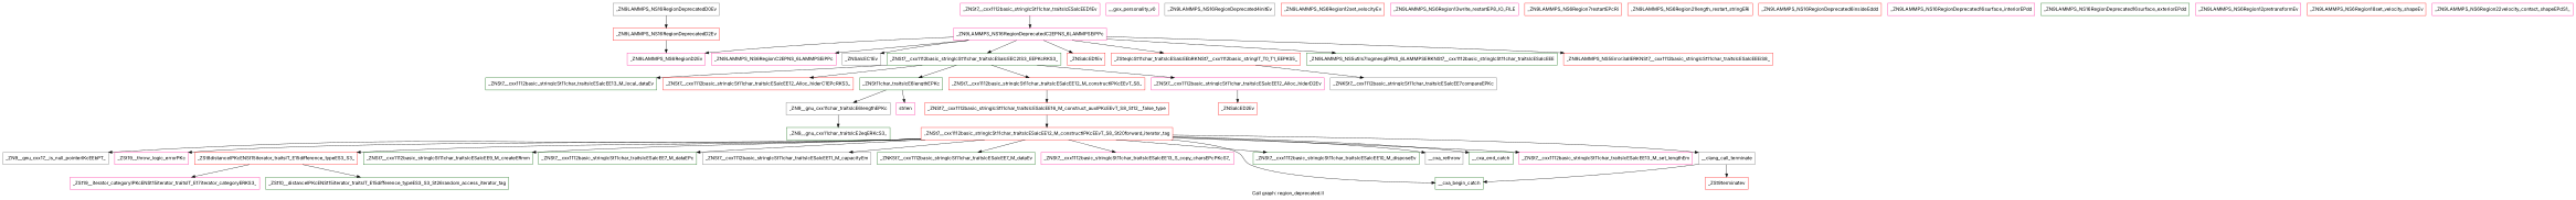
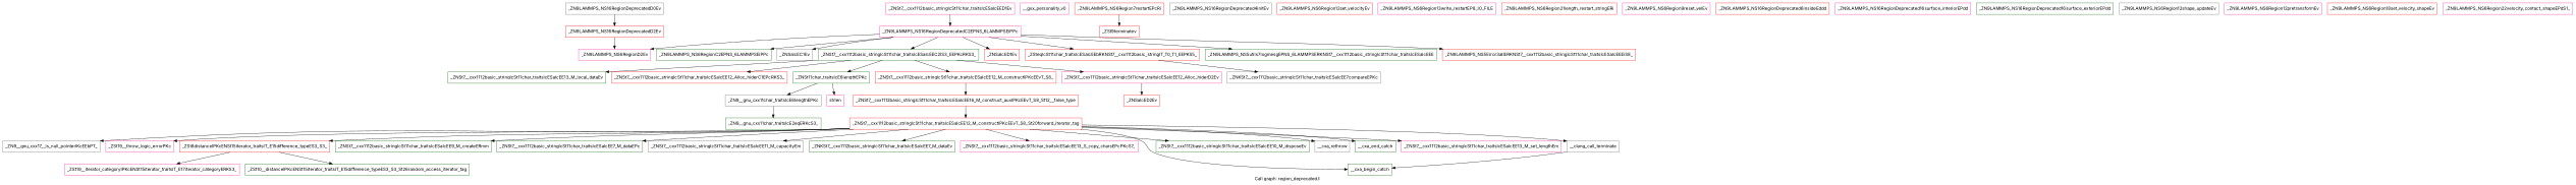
  digraph {
    fontname=Inter
    label="Call graph: region_deprecated.ll"
    node [color=red fontname=Inter shape=record]
    edge [fontname=Inter]
    n1 [color=deeppink label="{_ZN9LAMMPS_NS16RegionDeprecatedC2EPNS_6LAMMPSEiPPc}"]
-   n2 [color=deeppink label="{_ZN9LAMMPS_NS6RegionC2EPNS_6LAMMPSEiPPc}"]
+   n2 [color=darkgreen label="{_ZN9LAMMPS_NS6RegionC2EPNS_6LAMMPSEiPPc}"]
    n3 [color=gray40 label="{_ZNSaIcEC1Ev}"]
    n4 [color=darkgreen label="{_ZNSt7__cxx1112basic_stringIcSt11char_traitsIcESaIcEEC2IS3_EEPKcRKS3_}"]
    n5 [label="{_ZNSaIcED1Ev}"]
    n6 [label="{_ZSteqIcSt11char_traitsIcESaIcEEbRKNSt7__cxx1112basic_stringIT_T0_T1_EEPKS5_}"]
    n7 [color=deeppink label="{_ZN9LAMMPS_NS6RegionD2Ev}"]
    n8 [color=darkgreen label="{_ZN9LAMMPS_NS5utils7logmesgEPNS_6LAMMPSERKNSt7__cxx1112basic_stringIcSt11char_traitsIcESaIcEEE}"]
    n9 [label="{_ZN9LAMMPS_NS5Error3allERKNSt7__cxx1112basic_stringIcSt11char_traitsIcESaIcEEEiS8_}"]
    n10 [color=darkgreen label="{_ZNSt7__cxx1112basic_stringIcSt11char_traitsIcESaIcEE13_M_local_dataEv}"]
    n11 [label="{_ZNSt7__cxx1112basic_stringIcSt11char_traitsIcESaIcEE12_Alloc_hiderC1EPcRKS3_}"]
    n12 [color=darkgreen label="{_ZNSt11char_traitsIcE6lengthEPKc}"]
    n13 [label="{_ZNSt7__cxx1112basic_stringIcSt11char_traitsIcESaIcEE12_M_constructIPKcEEvT_S8_}"]
    n14 [color=deeppink label="{_ZNSt7__cxx1112basic_stringIcSt11char_traitsIcESaIcEE12_Alloc_hiderD2Ev}"]
    n15 [color=gray40 label="{_ZNKSt7__cxx1112basic_stringIcSt11char_traitsIcESaIcEE7compareEPKc}"]
    n16 [color=deeppink label="{_ZNSt7__cxx1112basic_stringIcSt11char_traitsIcESaIcEED1Ev}"]
    n17 [color=gray40 label="{_ZN9__gnu_cxx11char_traitsIcE6lengthEPKc}"]
    n18 [color=deeppink label="{strlen}"]
    n19 [label="{_ZNSt7__cxx1112basic_stringIcSt11char_traitsIcESaIcEE16_M_construct_auxIPKcEEvT_S8_St12__false_type}"]
    n20 [label="{_ZNSaIcED2Ev}"]
    n21 [color=deeppink label="{__gxx_personality_v0}"]
    n22 [color=darkgreen label="{_ZN9__gnu_cxx11char_traitsIcE2eqERKcS3_}"]
    n23 [label="{_ZNSt7__cxx1112basic_stringIcSt11char_traitsIcESaIcEE12_M_constructIPKcEEvT_S8_St20forward_iterator_tag}"]
    n24 [color=gray40 label="{_ZN9__gnu_cxx17__is_null_pointerIKcEEbPT_}"]
    n25 [color=deeppink label="{_ZSt19__throw_logic_errorPKc}"]
    n26 [label="{_ZSt8distanceIPKcENSt15iterator_traitsIT_E15difference_typeES3_S3_}"]
    n27 [color=darkgreen label="{_ZNSt7__cxx1112basic_stringIcSt11char_traitsIcESaIcEE9_M_createERmm}"]
    n28 [color=darkgreen label="{_ZNSt7__cxx1112basic_stringIcSt11char_traitsIcESaIcEE7_M_dataEPc}"]
    n29 [color=gray40 label="{_ZNSt7__cxx1112basic_stringIcSt11char_traitsIcESaIcEE11_M_capacityEm}"]
    n30 [color=darkgreen label="{_ZNKSt7__cxx1112basic_stringIcSt11char_traitsIcESaIcEE7_M_dataEv}"]
    n31 [color=deeppink label="{_ZNSt7__cxx1112basic_stringIcSt11char_traitsIcESaIcEE13_S_copy_charsEPcPKcS7_}"]
    n32 [color=darkgreen label="{__cxa_begin_catch}"]
    n33 [color=darkgreen label="{_ZNSt7__cxx1112basic_stringIcSt11char_traitsIcESaIcEE10_M_disposeEv}"]
    n34 [color=gray40 label="{__cxa_rethrow}"]
    n35 [color=darkgreen label="{__cxa_end_catch}"]
    n36 [color=deeppink label="{_ZNSt7__cxx1112basic_stringIcSt11char_traitsIcESaIcEE13_M_set_lengthEm}"]
    n37 [color=gray40 label="{__clang_call_terminate}"]
    n38 [color=deeppink label="{_ZSt19__iterator_categoryIPKcENSt15iterator_traitsIT_E17iterator_categoryERKS3_}"]
    n39 [color=darkgreen label="{_ZSt10__distanceIPKcENSt15iterator_traitsIT_E15difference_typeES3_S3_St26random_access_iterator_tag}"]
    n40 [label="{_ZSt9terminatev}"]
    n41 [label="{_ZN9LAMMPS_NS16RegionDeprecatedD2Ev}"]
    n42 [color=gray40 label="{_ZN9LAMMPS_NS16RegionDeprecatedD0Ev}"]
    n43 [color=gray40 label="{_ZN9LAMMPS_NS16RegionDeprecated4initEv}"]
    n44 [label="{_ZN9LAMMPS_NS6Region12set_velocityEv}"]
    n45 [color=deeppink label="{_ZN9LAMMPS_NS6Region13write_restartEP8_IO_FILE}"]
    n46 [label="{_ZN9LAMMPS_NS6Region7restartEPcRi}"]
    n47 [label="{_ZN9LAMMPS_NS6Region21length_restart_stringERi}"]
+   n48 [color=deeppink label="{_ZN9LAMMPS_NS6Region9reset_velEv}"]
    n49 [label="{_ZN9LAMMPS_NS16RegionDeprecated6insideEddd}"]
    n50 [color=deeppink label="{_ZN9LAMMPS_NS16RegionDeprecated16surface_interiorEPdd}"]
    n51 [color=darkgreen label="{_ZN9LAMMPS_NS16RegionDeprecated16surface_exteriorEPdd}"]
+   n52 [color=gray40 label="{_ZN9LAMMPS_NS6Region12shape_updateEv}"]
    n53 [color=deeppink label="{_ZN9LAMMPS_NS6Region12pretransformEv}"]
    n54 [label="{_ZN9LAMMPS_NS6Region18set_velocity_shapeEv}"]
    n55 [color=deeppink label="{_ZN9LAMMPS_NS6Region22velocity_contact_shapeEPdS1_}"]
    n1 -> n2
    n1 -> n3
    n1 -> n4
    n1 -> n5
    n1 -> n6
    n1 -> n7
    n1 -> n8
    n1 -> n9
    n4 -> n10
    n4 -> n11
    n4 -> n12
    n4 -> n13
    n4 -> n14
    n6 -> n15
    n12 -> n17
    n12 -> n18
    n13 -> n19
    n14 -> n20
    n16 -> n1
    n17 -> n22
    n19 -> n23
    n23 -> n24
    n23 -> n25
    n23 -> n26
    n23 -> n27
    n23 -> n28
    n23 -> n29
    n23 -> n30
    n23 -> n31
    n23 -> n32
    n23 -> n33
    n23 -> n34
    n23 -> n35
    n23 -> n36
    n23 -> n37
    n26 -> n38
    n26 -> n39
    n37 -> n32
-   n37 -> n40
+   n46 -> n40
    n41 -> n7
    n42 -> n41
  }
